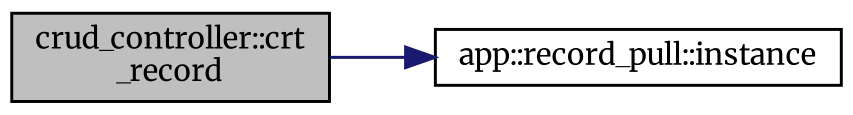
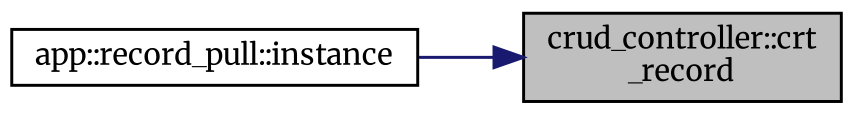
  digraph {
    rankdir=LR
    fontname=Merriweather
    node [color=black fontname=Merriweather fontsize=10 shape=record style=filled]
    n1 [fillcolor=grey75 fontcolor=black height=0.2 label="crud_controller::crt\l_record" width=0.4]
    n2 [fillcolor=white height=0.2 label="app::record_pull::instance" width=0.4]
-   n1 -> n2 [color=midnightblue fontname=Merriweather fontsize=10 labelfontname=Helvetica labelfontsize=10 style=solid]
+   n2 -> n1 [color=midnightblue fontname=Merriweather fontsize=10 labelfontname=Helvetica labelfontsize=10 style=solid]
  }
